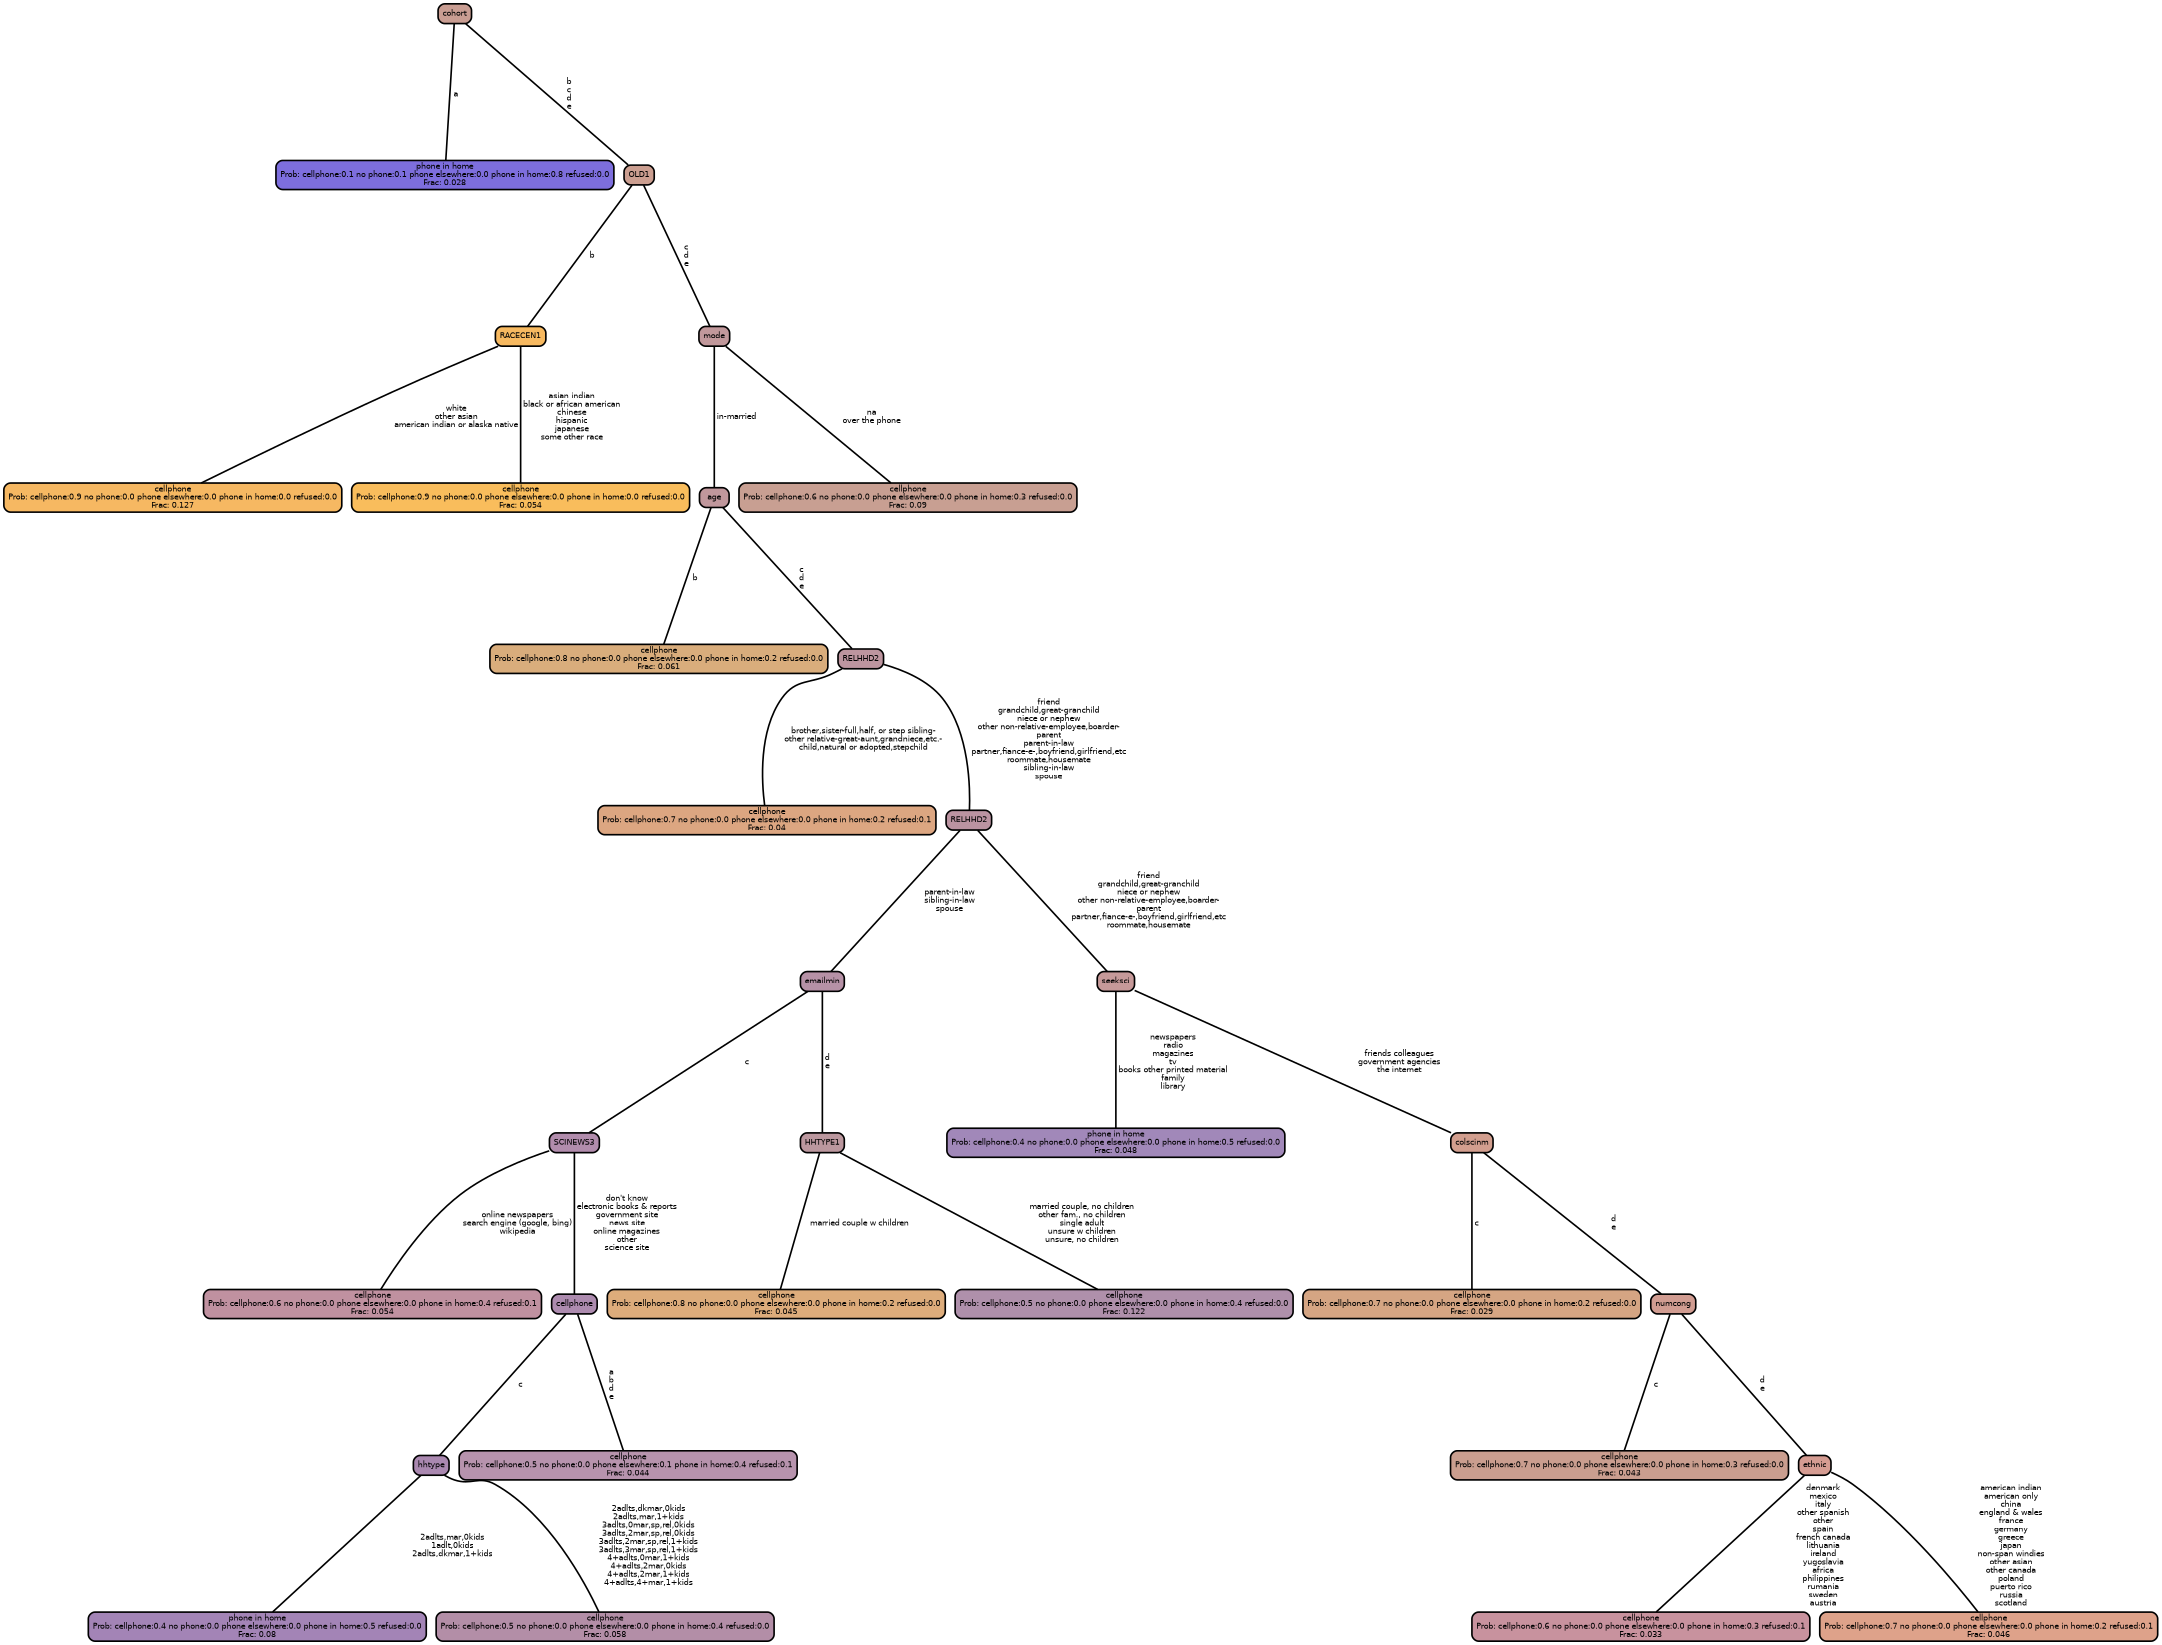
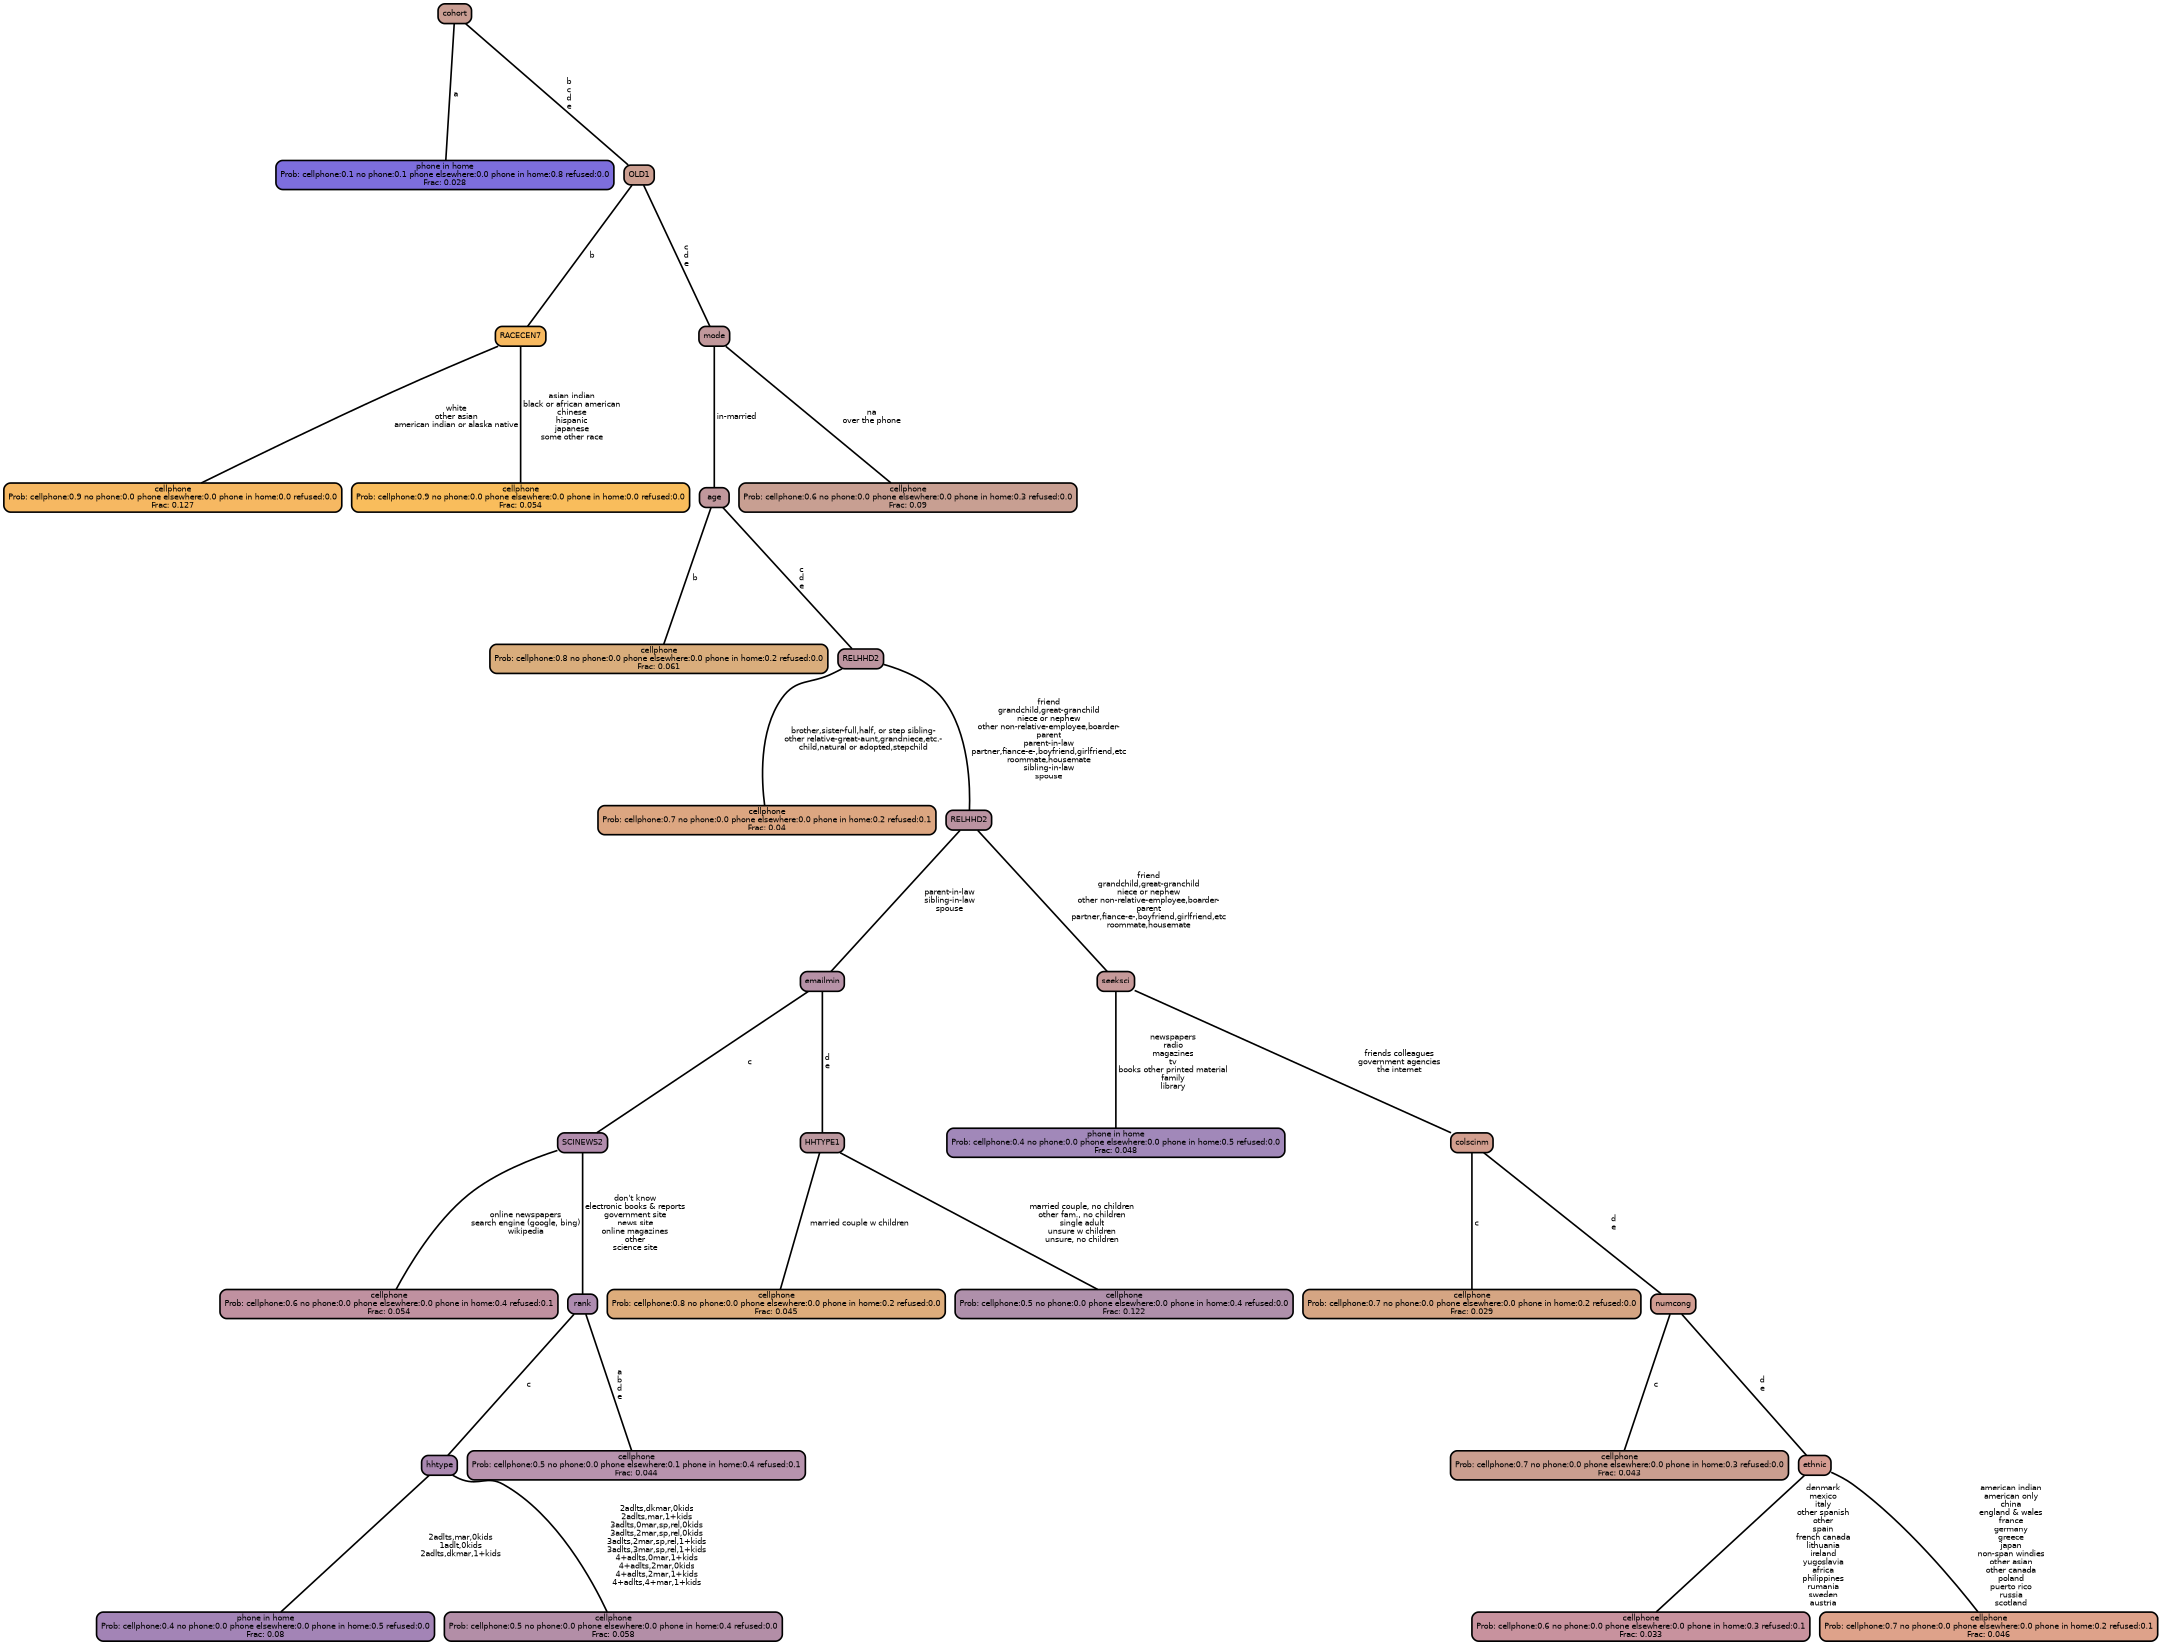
  graph {
    ranksep="0 equally"
    splines=straight
    node [color=black fontcolor=black fontname=helvetica penwidth=3 shape=box style="filled, rounded"]
    edge [color=black fontname=helvetica penwidth=3]
    n1 [fillcolor="#7d6edd" label="phone in home\nProb: cellphone:0.1 no phone:0.1 phone elsewhere:0.0 phone in home:0.8 refused:0.0\nFrac: 0.028"]
    n2 [fillcolor="#c99d92" label=cohort]
    n3 [fillcolor="#cb9e90" label=OLD1]
-   n4 [fillcolor="#f7b960" label=RACECEN1]
+   n4 [fillcolor="#f7b960" label=RACECEN7]
    n5 [fillcolor="#c1989b" label=mode]
    n6 [fillcolor="#f6b862" label="cellphone\nProb: cellphone:0.9 no phone:0.0 phone elsewhere:0.0 phone in home:0.0 refused:0.0\nFrac: 0.127"]
    n7 [fillcolor="#f9bd5c" label="cellphone\nProb: cellphone:0.9 no phone:0.0 phone elsewhere:0.0 phone in home:0.0 refused:0.0\nFrac: 0.054"]
    n8 [fillcolor="#c0979c" label=age]
    n9 [fillcolor="#c89f92" label="cellphone\nProb: cellphone:0.6 no phone:0.0 phone elsewhere:0.0 phone in home:0.3 refused:0.0\nFrac: 0.09"]
    n10 [fillcolor="#d9ad7c" label="cellphone\nProb: cellphone:0.8 no phone:0.0 phone elsewhere:0.0 phone in home:0.2 refused:0.0\nFrac: 0.061"]
    n11 [fillcolor="#bd959f" label=RELHHD2]
    n12 [fillcolor="#dca681" label="cellphone\nProb: cellphone:0.7 no phone:0.0 phone elsewhere:0.0 phone in home:0.2 refused:0.1\nFrac: 0.04"]
    n13 [fillcolor="#bb93a1" label=RELHHD2]
    n14 [fillcolor="#b691a6" label=emailmin]
    n15 [fillcolor="#c69999" label=seeksci]
    n16 [fillcolor="#c091a0" label="cellphone\nProb: cellphone:0.6 no phone:0.0 phone elsewhere:0.0 phone in home:0.4 refused:0.1\nFrac: 0.054"]
-   n17 [fillcolor="#b18cac" label=SCINEWS3]
-   n18 [fillcolor="#ad8baf" label=cellphone]
+   n17 [fillcolor="#b18cac" label=SCINEWS2]
+   n18 [fillcolor="#ad8baf" label=rank]
    n19 [fillcolor="#aa88b0" label=hhtype]
    n20 [fillcolor="#b793ad" label="cellphone\nProb: cellphone:0.5 no phone:0.0 phone elsewhere:0.1 phone in home:0.4 refused:0.1\nFrac: 0.044"]
    n21 [fillcolor="#a384b6" label="phone in home\nProb: cellphone:0.4 no phone:0.0 phone elsewhere:0.0 phone in home:0.5 refused:0.0\nFrac: 0.08"]
    n22 [fillcolor="#b38ea7" label="cellphone\nProb: cellphone:0.5 no phone:0.0 phone elsewhere:0.0 phone in home:0.4 refused:0.0\nFrac: 0.058"]
    n23 [fillcolor="#bb979e" label=HHTYPE1]
    n24 [fillcolor="#ddac7b" label="cellphone\nProb: cellphone:0.8 no phone:0.0 phone elsewhere:0.0 phone in home:0.2 refused:0.0\nFrac: 0.045"]
    n25 [fillcolor="#af90ab" label="cellphone\nProb: cellphone:0.5 no phone:0.0 phone elsewhere:0.0 phone in home:0.4 refused:0.0\nFrac: 0.122"]
    n26 [fillcolor="#a188b9" label="phone in home\nProb: cellphone:0.4 no phone:0.0 phone elsewhere:0.0 phone in home:0.5 refused:0.0\nFrac: 0.048"]
    n27 [fillcolor="#d29e8e" label=colscinm]
    n28 [fillcolor="#d5a583" label="cellphone\nProb: cellphone:0.7 no phone:0.0 phone elsewhere:0.0 phone in home:0.2 refused:0.0\nFrac: 0.029"]
    n29 [fillcolor="#d19c91" label=numcong]
    n30 [fillcolor="#ca9e8f" label="cellphone\nProb: cellphone:0.7 no phone:0.0 phone elsewhere:0.0 phone in home:0.3 refused:0.0\nFrac: 0.043"]
    n31 [fillcolor="#d59c92" label=ethnic]
    n32 [fillcolor="#c8929e" label="cellphone\nProb: cellphone:0.6 no phone:0.0 phone elsewhere:0.0 phone in home:0.3 refused:0.1\nFrac: 0.033"]
    n33 [fillcolor="#dea28a" label="cellphone\nProb: cellphone:0.7 no phone:0.0 phone elsewhere:0.0 phone in home:0.2 refused:0.1\nFrac: 0.046"]
    subgraph sub_1 {
      rank=same
    }
    n2 -- n1 [label=" a"]
    n2 -- n3 [label=" b\n c\n d\n e"]
    n3 -- n4 [label=" b"]
    n3 -- n5 [label=" c\n d\n e"]
    n4 -- n6 [label=" white\n other asian\n american indian or alaska native"]
    n4 -- n7 [label=" asian indian\n black or african american\n chinese\n hispanic\n japanese\n some other race"]
    n5 -- n8 [label=" in-married"]
    n5 -- n9 [label=" na\n over the phone"]
    n8 -- n10 [label=" b"]
    n8 -- n11 [label=" c\n d\n e"]
    n11 -- n12 [label=" brother,sister-full,half, or step sibling-\n other relative-great-aunt,grandniece,etc.-\n child,natural or adopted,stepchild"]
    n11 -- n13 [label=" friend\n grandchild,great-granchild\n niece or nephew\n other non-relative-employee,boarder-\n parent\n parent-in-law\n partner,fiance-e-,boyfriend,girlfriend,etc\n roommate,housemate\n sibling-in-law\n spouse"]
    n13 -- n14 [label=" parent-in-law\n sibling-in-law\n spouse"]
    n13 -- n15 [label=" friend\n grandchild,great-granchild\n niece or nephew\n other non-relative-employee,boarder-\n parent\n partner,fiance-e-,boyfriend,girlfriend,etc\n roommate,housemate"]
    n14 -- n17 [label=" c"]
    n14 -- n23 [label=" d\n e"]
    n15 -- n26 [label=" newspapers\n radio\n magazines\n tv\n books other printed material\n family\n library"]
    n15 -- n27 [label=" friends colleagues\n government agencies\n the internet"]
    n17 -- n16 [label=" online newspapers\n search engine (google, bing)\n wikipedia"]
    n17 -- n18 [label=" don't know\n electronic books & reports\n government site\n news site\n online magazines\n other\n science site"]
    n18 -- n19 [label=" c"]
    n18 -- n20 [label=" a\n b\n d\n e"]
    n19 -- n21 [label=" 2adlts,mar,0kids\n 1adlt,0kids\n 2adlts,dkmar,1+kids"]
    n19 -- n22 [label=" 2adlts,dkmar,0kids\n 2adlts,mar,1+kids\n 3adlts,0mar,sp,rel,0kids\n 3adlts,2mar,sp,rel,0kids\n 3adlts,2mar,sp,rel,1+kids\n 3adlts,3mar,sp,rel,1+kids\n 4+adlts,0mar,1+kids\n 4+adlts,2mar,0kids\n 4+adlts,2mar,1+kids\n 4+adlts,4+mar,1+kids"]
    n23 -- n24 [label=" married couple w children"]
    n23 -- n25 [label=" married couple, no children\n other fam., no children\n single adult\n unsure w children\n unsure, no children"]
    n27 -- n28 [label=" c"]
    n27 -- n29 [label=" d\n e"]
    n29 -- n30 [label=" c"]
    n29 -- n31 [label=" d\n e"]
    n31 -- n32 [label=" denmark\n mexico\n italy\n other spanish\n other\n spain\n french canada\n lithuania\n ireland\n yugoslavia\n africa\n philippines\n rumania\n sweden\n austria"]
    n31 -- n33 [label=" american indian\n american only\n china\n england & wales\n france\n germany\n greece\n japan\n non-span windies\n other asian\n other canada\n poland\n puerto rico\n russia\n scotland"]
  }
